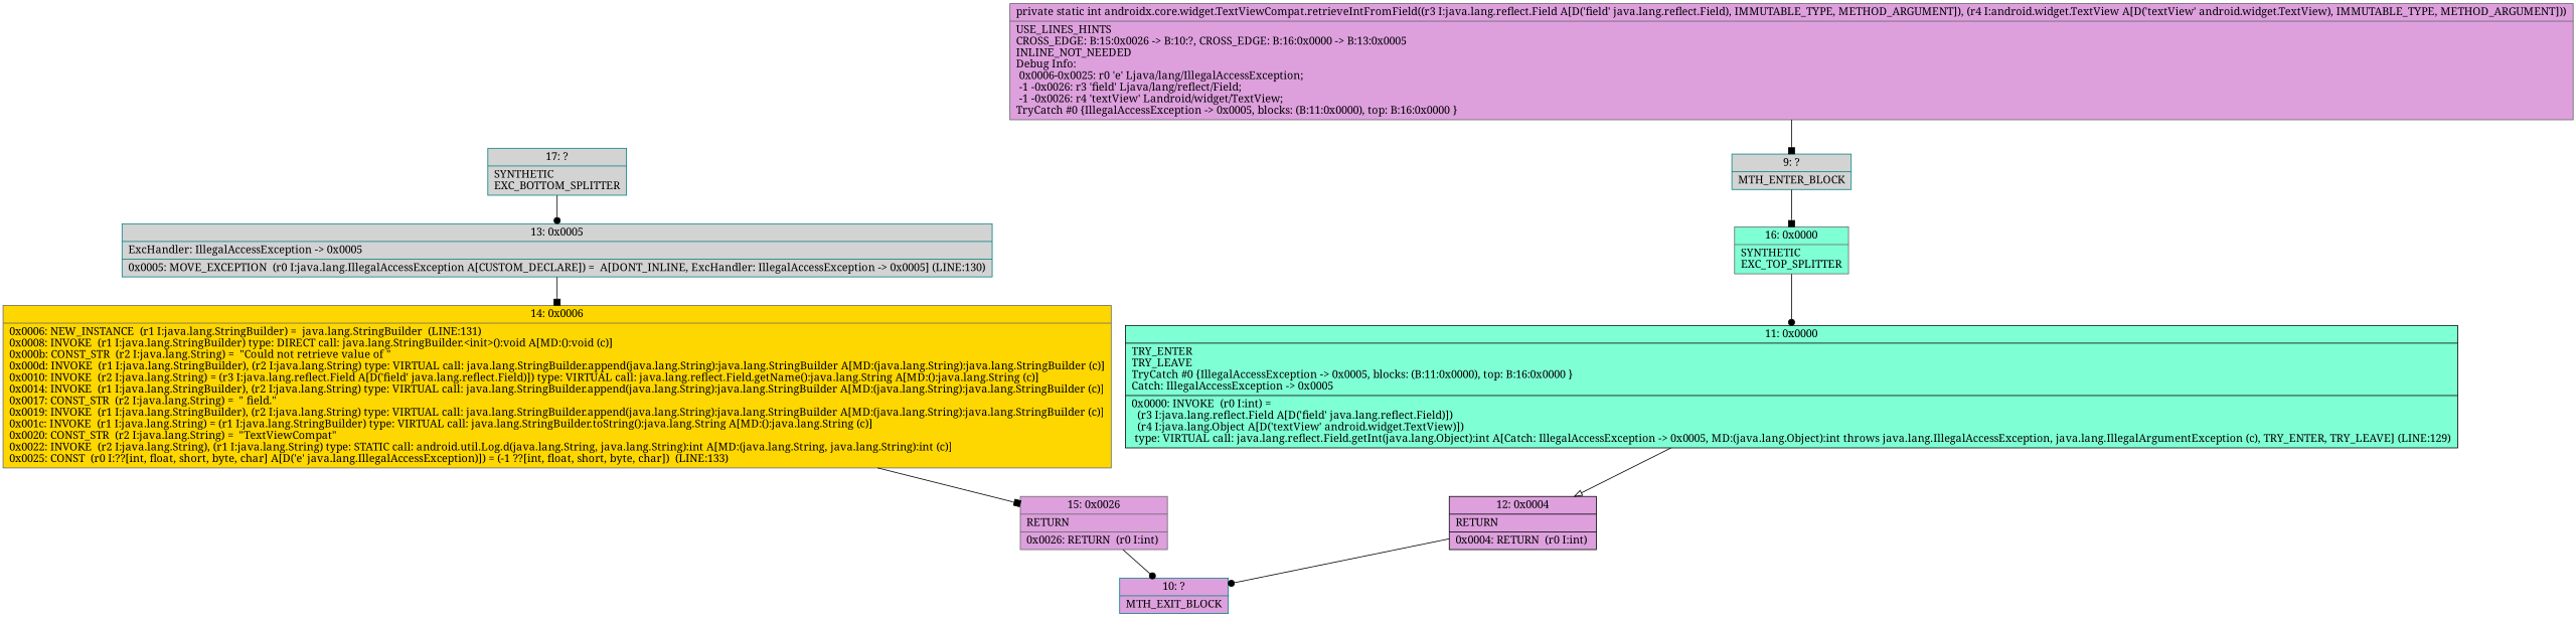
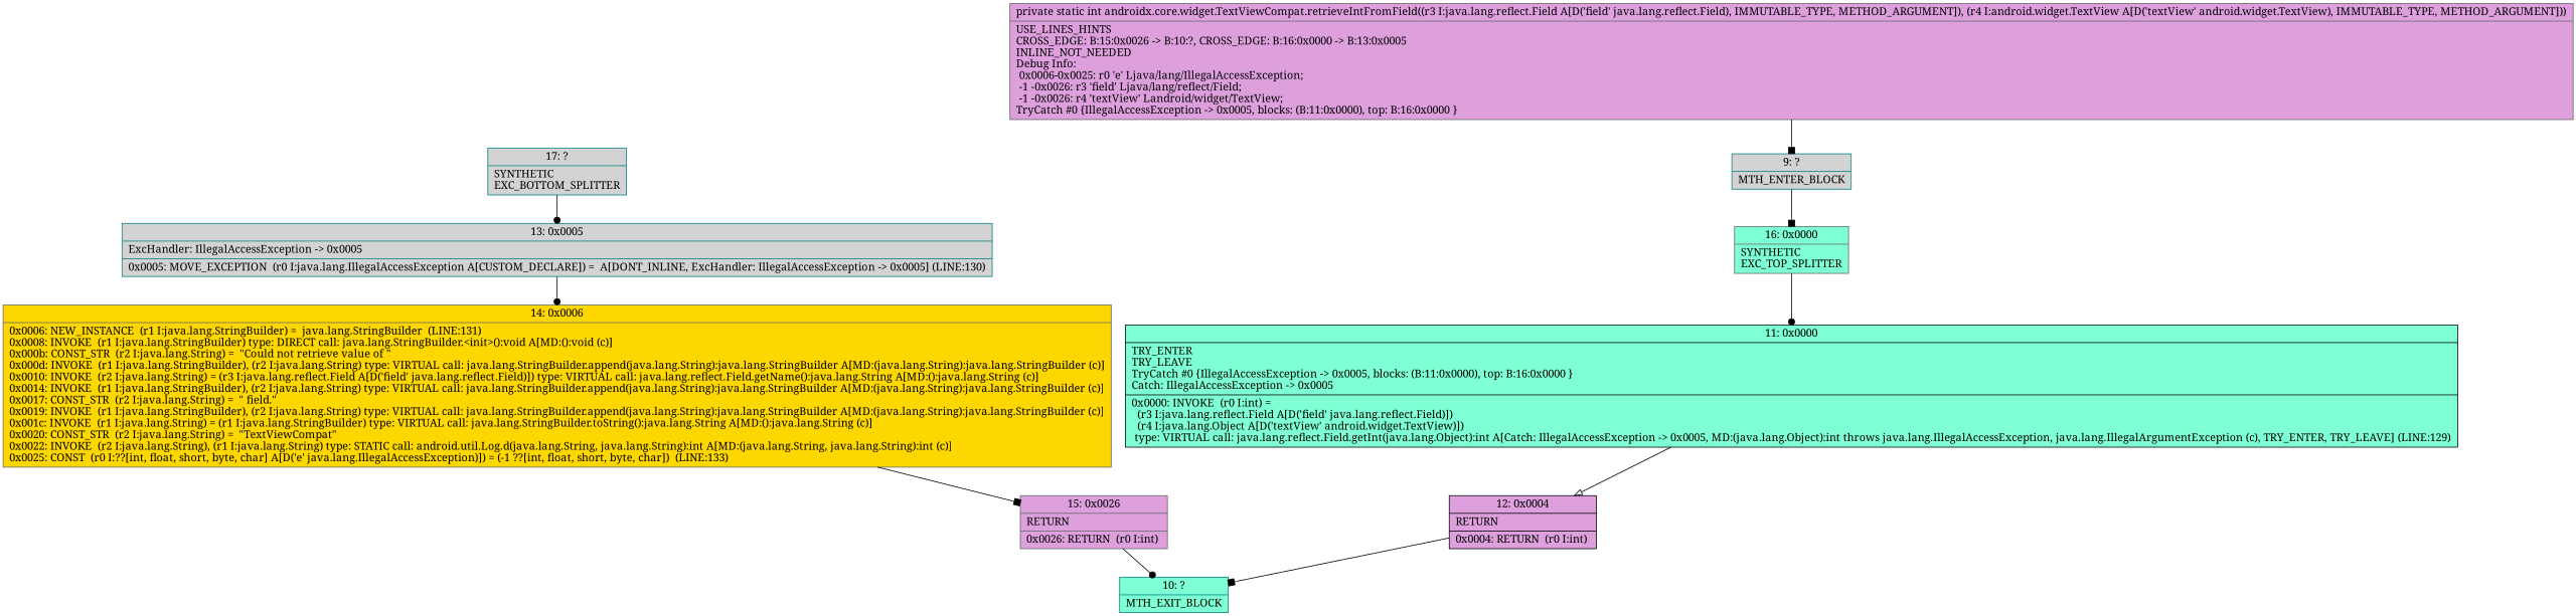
  digraph {
    fontname="Noto Serif"
    node [color=teal fillcolor=lightgrey fontname="Noto Serif" shape=record style=filled]
    edge [arrowhead=box fontname="Noto Serif"]
    n1 [label="{9\:\ ?|MTH_ENTER_BLOCK\l}"]
    n2 [color=gray40 fillcolor=aquamarine label="{16\:\ 0x0000|SYNTHETIC\lEXC_TOP_SPLITTER\l}"]
    n3 [color=black fillcolor=aquamarine label="{11\:\ 0x0000|TRY_ENTER\lTRY_LEAVE\lTryCatch #0 \{IllegalAccessException \-\> 0x0005, blocks: (B:11:0x0000), top: B:16:0x0000 \}\lCatch: IllegalAccessException \-\> 0x0005\l|0x0000: INVOKE  (r0 I:int) = \l  (r3 I:java.lang.reflect.Field A[D('field' java.lang.reflect.Field)])\l  (r4 I:java.lang.Object A[D('textView' android.widget.TextView)])\l type: VIRTUAL call: java.lang.reflect.Field.getInt(java.lang.Object):int A[Catch: IllegalAccessException \-\> 0x0005, MD:(java.lang.Object):int throws java.lang.IllegalAccessException, java.lang.IllegalArgumentException (c), TRY_ENTER, TRY_LEAVE] (LINE:129)\l}"]
    n4 [color=black fillcolor=plum label="{12\:\ 0x0004|RETURN\l|0x0004: RETURN  (r0 I:int) \l}"]
    n5 [label="{13\:\ 0x0005|ExcHandler: IllegalAccessException \-\> 0x0005\l|0x0005: MOVE_EXCEPTION  (r0 I:java.lang.IllegalAccessException A[CUSTOM_DECLARE]) =  A[DONT_INLINE, ExcHandler: IllegalAccessException \-\> 0x0005] (LINE:130)\l}"]
    n6 [color=gray40 fillcolor=gold label="{14\:\ 0x0006|0x0006: NEW_INSTANCE  (r1 I:java.lang.StringBuilder) =  java.lang.StringBuilder  (LINE:131)\l0x0008: INVOKE  (r1 I:java.lang.StringBuilder) type: DIRECT call: java.lang.StringBuilder.\<init\>():void A[MD:():void (c)]\l0x000b: CONST_STR  (r2 I:java.lang.String) =  \"Could not retrieve value of \" \l0x000d: INVOKE  (r1 I:java.lang.StringBuilder), (r2 I:java.lang.String) type: VIRTUAL call: java.lang.StringBuilder.append(java.lang.String):java.lang.StringBuilder A[MD:(java.lang.String):java.lang.StringBuilder (c)]\l0x0010: INVOKE  (r2 I:java.lang.String) = (r3 I:java.lang.reflect.Field A[D('field' java.lang.reflect.Field)]) type: VIRTUAL call: java.lang.reflect.Field.getName():java.lang.String A[MD:():java.lang.String (c)]\l0x0014: INVOKE  (r1 I:java.lang.StringBuilder), (r2 I:java.lang.String) type: VIRTUAL call: java.lang.StringBuilder.append(java.lang.String):java.lang.StringBuilder A[MD:(java.lang.String):java.lang.StringBuilder (c)]\l0x0017: CONST_STR  (r2 I:java.lang.String) =  \" field.\" \l0x0019: INVOKE  (r1 I:java.lang.StringBuilder), (r2 I:java.lang.String) type: VIRTUAL call: java.lang.StringBuilder.append(java.lang.String):java.lang.StringBuilder A[MD:(java.lang.String):java.lang.StringBuilder (c)]\l0x001c: INVOKE  (r1 I:java.lang.String) = (r1 I:java.lang.StringBuilder) type: VIRTUAL call: java.lang.StringBuilder.toString():java.lang.String A[MD:():java.lang.String (c)]\l0x0020: CONST_STR  (r2 I:java.lang.String) =  \"TextViewCompat\" \l0x0022: INVOKE  (r2 I:java.lang.String), (r1 I:java.lang.String) type: STATIC call: android.util.Log.d(java.lang.String, java.lang.String):int A[MD:(java.lang.String, java.lang.String):int (c)]\l0x0025: CONST  (r0 I:??[int, float, short, byte, char] A[D('e' java.lang.IllegalAccessException)]) = (\-1 ??[int, float, short, byte, char])  (LINE:133)\l}"]
-   n7 [fillcolor=plum label="{10\:\ ?|MTH_EXIT_BLOCK\l}"]
+   n7 [fillcolor=aquamarine label="{10\:\ ?|MTH_EXIT_BLOCK\l}"]
    n8 [label="{17\:\ ?|SYNTHETIC\lEXC_BOTTOM_SPLITTER\l}"]
    n9 [color=gray40 fillcolor=plum label="{15\:\ 0x0026|RETURN\l|0x0026: RETURN  (r0 I:int) \l}"]
    n10 [color=gray40 fillcolor=plum label="{private static int androidx.core.widget.TextViewCompat.retrieveIntFromField((r3 I:java.lang.reflect.Field A[D('field' java.lang.reflect.Field), IMMUTABLE_TYPE, METHOD_ARGUMENT]), (r4 I:android.widget.TextView A[D('textView' android.widget.TextView), IMMUTABLE_TYPE, METHOD_ARGUMENT]))  | USE_LINES_HINTS\lCROSS_EDGE: B:15:0x0026 \-\> B:10:?, CROSS_EDGE: B:16:0x0000 \-\> B:13:0x0005\lINLINE_NOT_NEEDED\lDebug Info:\l  0x0006\-0x0025: r0 'e' Ljava\/lang\/IllegalAccessException;\l  \-1 \-0x0026: r3 'field' Ljava\/lang\/reflect\/Field;\l  \-1 \-0x0026: r4 'textView' Landroid\/widget\/TextView;\lTryCatch #0 \{IllegalAccessException \-\> 0x0005, blocks: (B:11:0x0000), top: B:16:0x0000 \}\l}"]
    n1 -> n2
    n2 -> n3 [arrowhead=dot]
    n3 -> n4 [arrowhead=onormal]
-   n4 -> n7 [arrowhead=dot]
-   n5 -> n6
+   n4 -> n7
+   n5 -> n6 [arrowhead=dot]
    n6 -> n9
    n8 -> n5 [arrowhead=dot]
    n9 -> n7 [arrowhead=dot]
    n10 -> n1
  }
